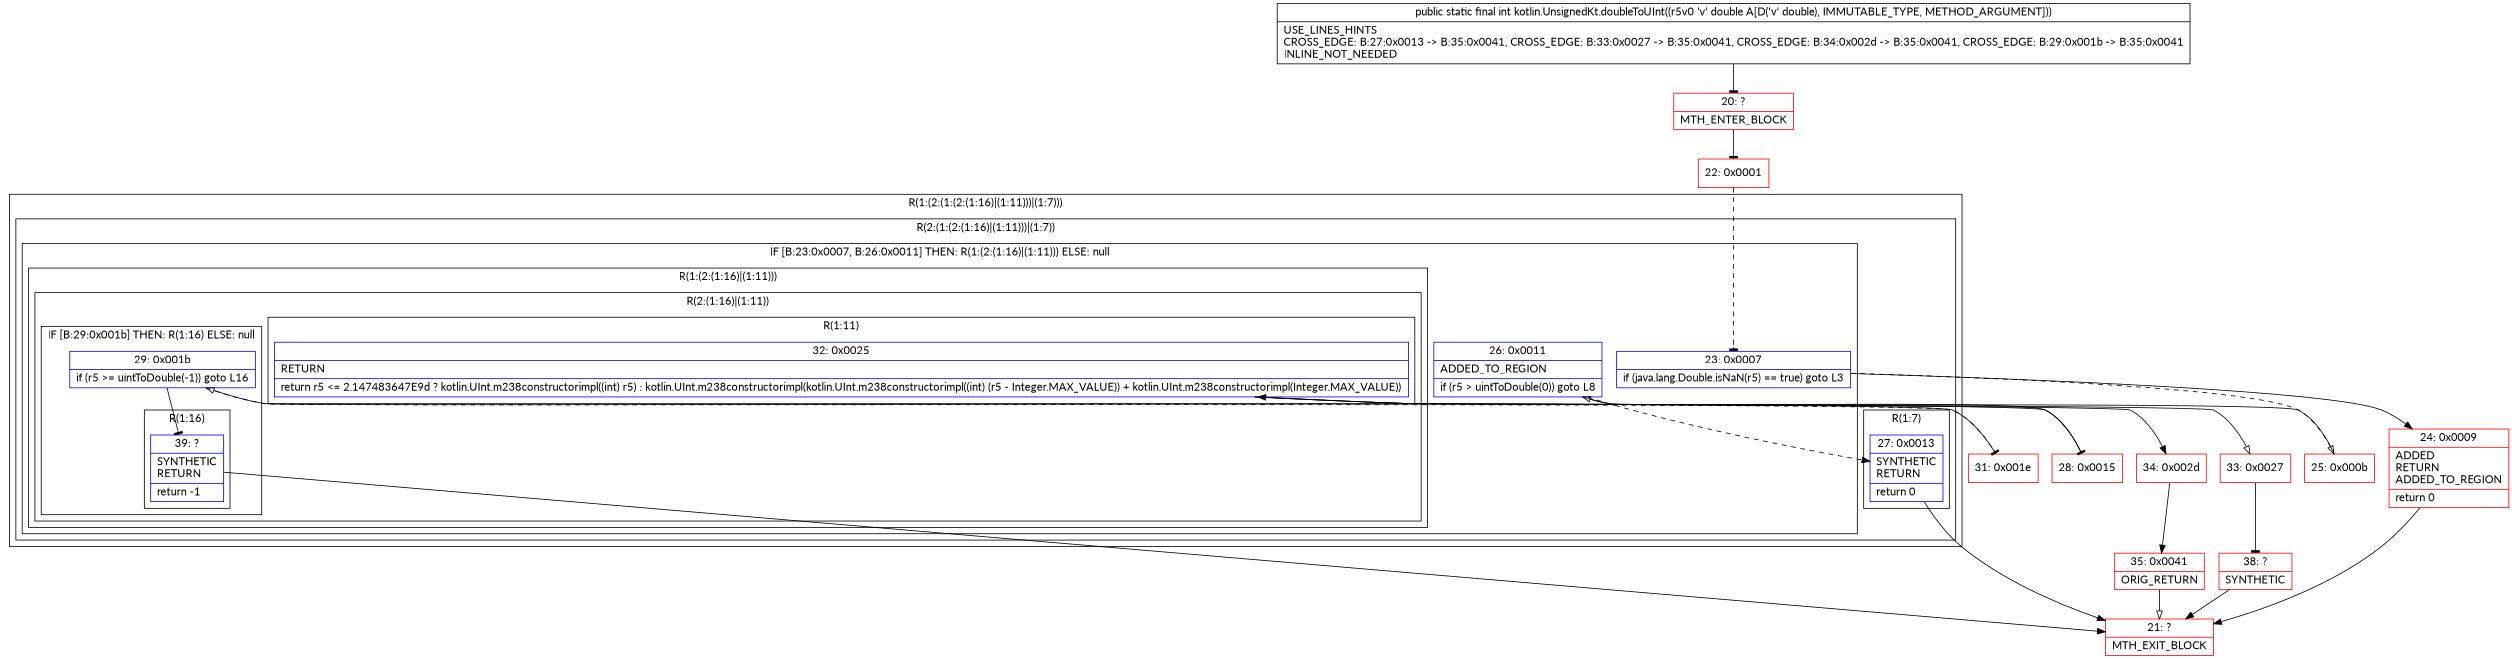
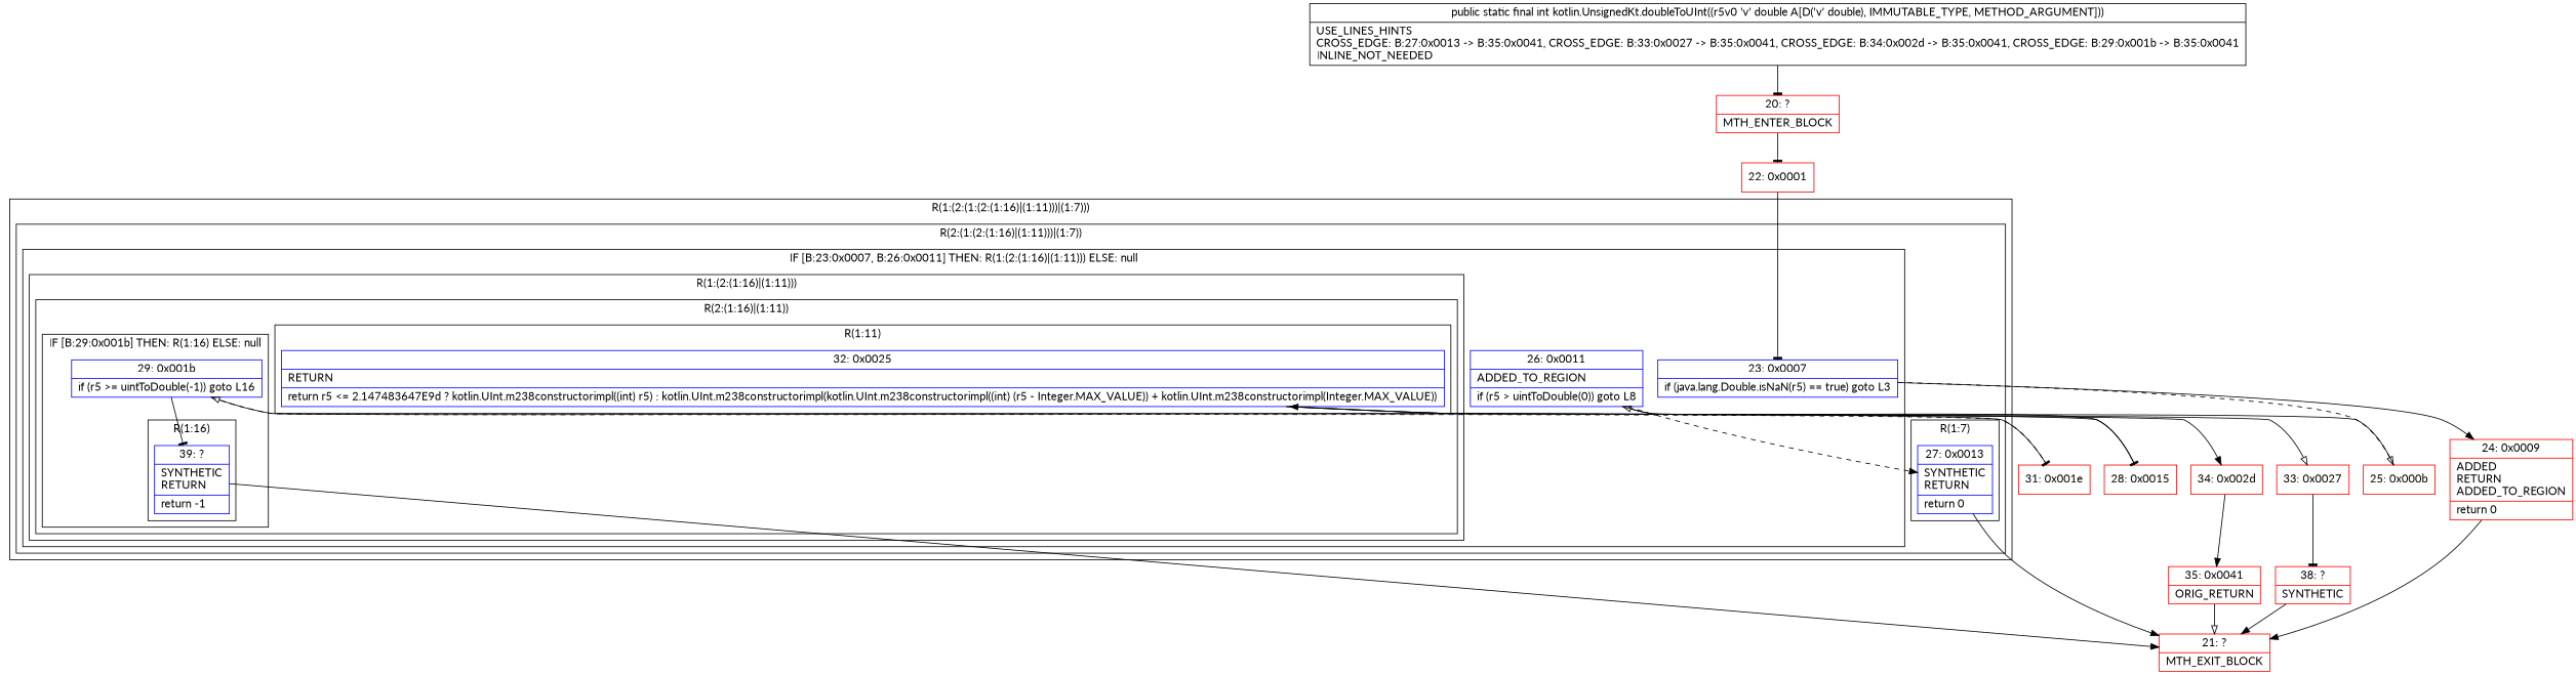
  digraph {
    fontname=Lato
    node [color=red fontname=Lato shape=record]
    edge [arrowhead=normal fontname=Lato]
    n1 [color=blue label="{39\:\ ?|SYNTHETIC\lRETURN\l|return \-1\l}"]
    n2 [color=blue label="{29\:\ 0x001b|if (r5 \>= uintToDouble(\-1)) goto L16\l}"]
    n3 [color=blue label="{32\:\ 0x0025|RETURN\l|return r5 \<= 2.147483647E9d ? kotlin.UInt.m238constructorimpl((int) r5) : kotlin.UInt.m238constructorimpl(kotlin.UInt.m238constructorimpl((int) (r5 \- Integer.MAX_VALUE)) + kotlin.UInt.m238constructorimpl(Integer.MAX_VALUE))\l}"]
    n4 [color=blue label="{23\:\ 0x0007|if (java.lang.Double.isNaN(r5) == true) goto L3\l}"]
    n5 [color=blue label="{26\:\ 0x0011|ADDED_TO_REGION\l|if (r5 \> uintToDouble(0)) goto L8\l}"]
    n6 [color=blue label="{27\:\ 0x0013|SYNTHETIC\lRETURN\l|return 0\l}"]
    n7 [label="{21\:\ ?|MTH_EXIT_BLOCK\l}"]
    n8 [label="{31\:\ 0x001e}"]
    n9 [label="{33\:\ 0x0027}"]
    n10 [label="{34\:\ 0x002d}"]
    n11 [label="{24\:\ 0x0009|ADDED\lRETURN\lADDED_TO_REGION\l|return 0\l}"]
    n12 [label="{25\:\ 0x000b}"]
    n13 [label="{28\:\ 0x0015}"]
    n14 [label="{38\:\ ?|SYNTHETIC\l}"]
    n15 [label="{35\:\ 0x0041|ORIG_RETURN\l}"]
    n16 [label="{20\:\ ?|MTH_ENTER_BLOCK\l}"]
    n17 [label="{22\:\ 0x0001}"]
    n18 [label="{public static final int kotlin.UnsignedKt.doubleToUInt((r5v0 'v' double A[D('v' double), IMMUTABLE_TYPE, METHOD_ARGUMENT]))  | USE_LINES_HINTS\lCROSS_EDGE: B:27:0x0013 \-\> B:35:0x0041, CROSS_EDGE: B:33:0x0027 \-\> B:35:0x0041, CROSS_EDGE: B:34:0x002d \-\> B:35:0x0041, CROSS_EDGE: B:29:0x001b \-\> B:35:0x0041\lINLINE_NOT_NEEDED\l}" color=""]
    subgraph cluster_1 {
      label="R(1:(2:(1:(2:(1:16)|(1:11)))|(1:7)))"
      subgraph cluster_2 {
        label="R(2:(1:(2:(1:16)|(1:11)))|(1:7))"
        subgraph cluster_3 {
          label="IF [B:23:0x0007, B:26:0x0011] THEN: R(1:(2:(1:16)|(1:11))) ELSE: null"
          n4
          n5
          subgraph cluster_4 {
            label="R(1:(2:(1:16)|(1:11)))"
            subgraph cluster_5 {
              label="R(2:(1:16)|(1:11))"
              subgraph cluster_6 {
                label="IF [B:29:0x001b] THEN: R(1:16) ELSE: null"
                n2
                subgraph cluster_7 {
                  label="R(1:16)"
                  n1
                }
              }
              subgraph cluster_8 {
                label="R(1:11)"
                n3
              }
            }
          }
        }
        subgraph cluster_9 {
          label="R(1:7)"
          n6
        }
      }
    }
    n1 -> n7
    n2 -> n1 [arrowhead=tee]
    n2 -> n8 [arrowhead=tee style=dashed]
    n3 -> n9 [arrowhead=onormal]
    n3 -> n10
    n4 -> n11
    n4 -> n12 [arrowhead=onormal style=dashed]
    n5 -> n6 [style=dashed]
    n5 -> n13 [arrowhead=tee]
    n6 -> n7
    n8 -> n3
    n9 -> n14 [arrowhead=tee]
    n10 -> n15
    n11 -> n7
    n12 -> n5 [arrowhead=onormal]
    n13 -> n2 [arrowhead=onormal]
    n14 -> n7
    n15 -> n7 [arrowhead=onormal]
    n16 -> n17 [arrowhead=tee]
-   n17 -> n4 [arrowhead=tee style=dashed]
+   n17 -> n4 [arrowhead=tee]
    n18 -> n16 [arrowhead=tee]
  }
